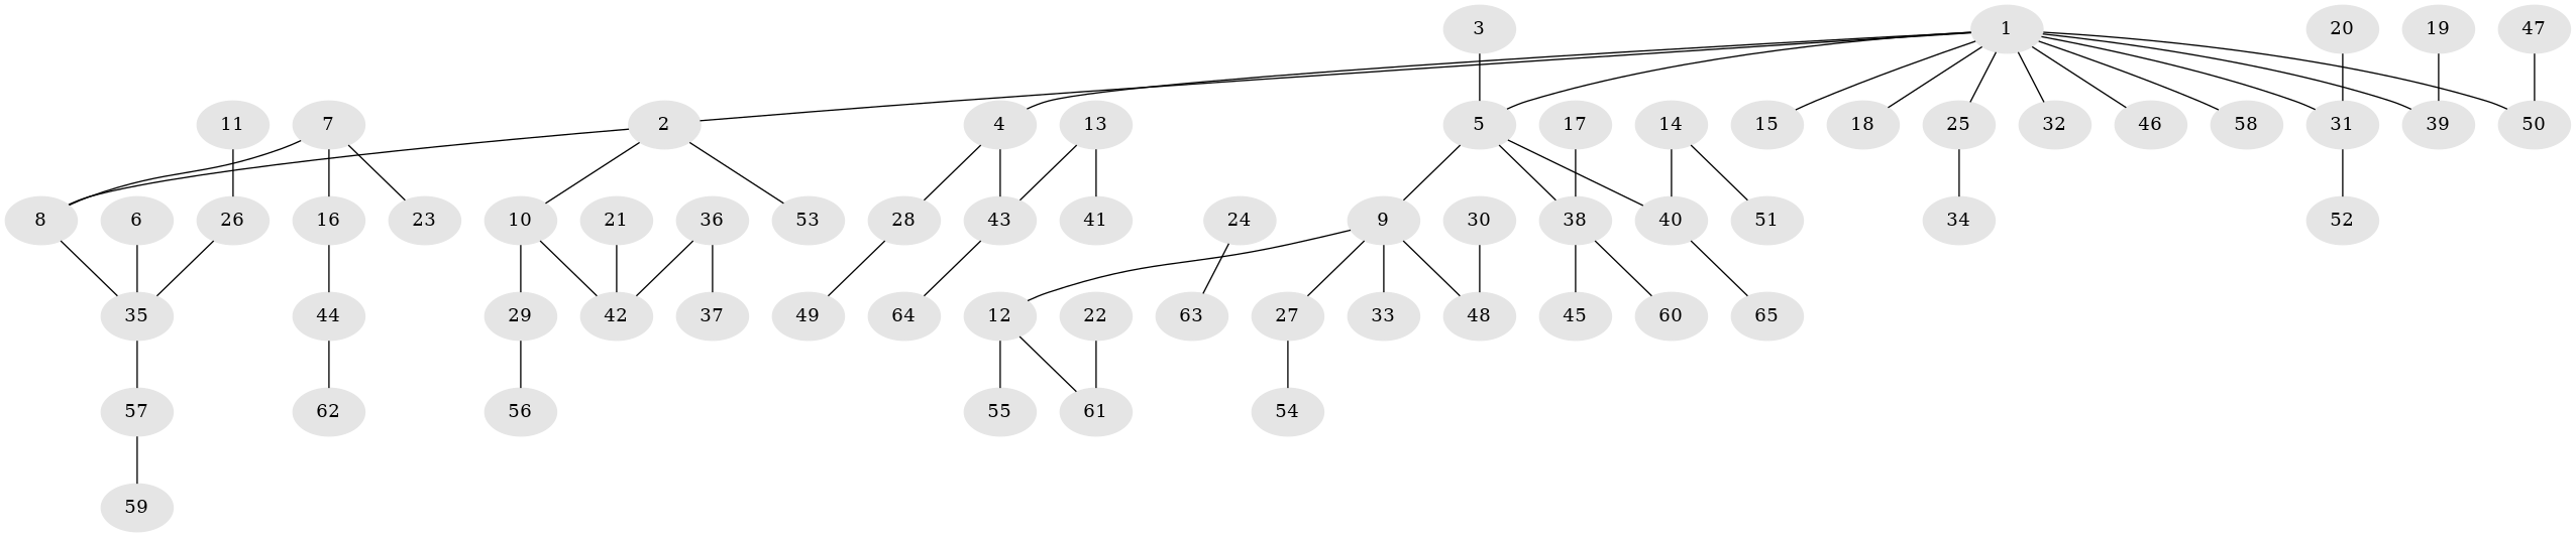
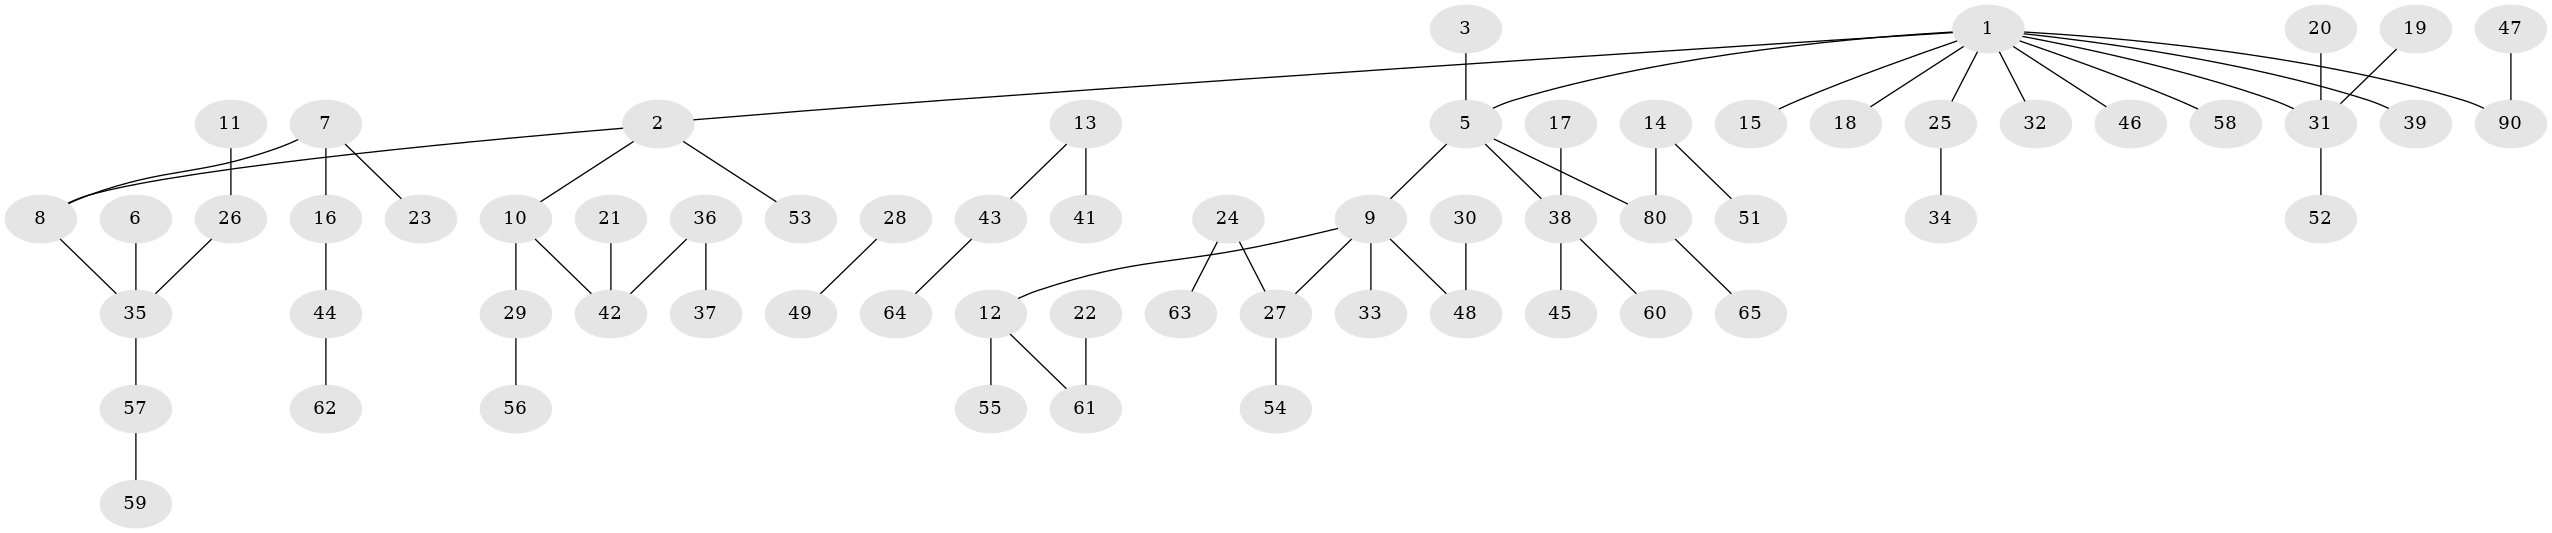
  graph {
    node [color=gray90 style=filled]
    edge [weight=1.0]
    1
    2
-   4
    5
    15
    18
    25
    31
    32
    39
    46
-   50
+   50 [label=90]
    58
    8
    10
    53
    28
    43
    9
    38
-   40
+   40 [label=80]
    34
    52
    35
    29
    42
    3
    49
    64
    12
    27
    33
    48
    45
    60
    65
    6
    57
    7
    16
    23
    44
    55
    61
    54
    56
    11
    26
    14
    51
    13
    41
    62
    17
    19
    20
    21
    22
    24
    63
    30
    59
    36
    37
    47
    1 -- 2
-   1 -- 4
    1 -- 5
    1 -- 15
    1 -- 18
    1 -- 25
    1 -- 31
    1 -- 32
    1 -- 39
    1 -- 46
    1 -- 50
    1 -- 58
    2 -- 8
    2 -- 10
    2 -- 53
-   4 -- 28
-   4 -- 43
    5 -- 9
    5 -- 38
    5 -- 40
    25 -- 34
    31 -- 52
    8 -- 35
    10 -- 29
    10 -- 42
    28 -- 49
    43 -- 64
    9 -- 12
    9 -- 27
    9 -- 33
    9 -- 48
    38 -- 45
    38 -- 60
    40 -- 65
    35 -- 57
    29 -- 56
    3 -- 5
    12 -- 55
    12 -- 61
    27 -- 54
    6 -- 35
    57 -- 59
    7 -- 8
    7 -- 16
    7 -- 23
    16 -- 44
    44 -- 62
    11 -- 26
    26 -- 35
    14 -- 40
    14 -- 51
    13 -- 43
    13 -- 41
    17 -- 38
-   19 -- 39
+   19 -- 31
    20 -- 31
    21 -- 42
    22 -- 61
+   24 -- 27
    24 -- 63
    30 -- 48
    36 -- 42
    36 -- 37
    47 -- 50
  }
